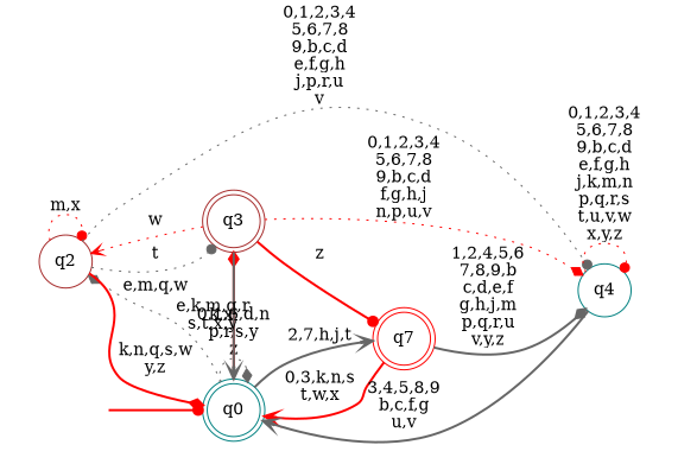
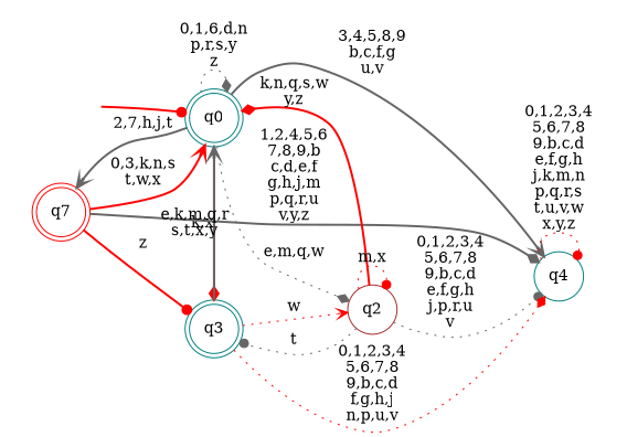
  digraph {
    rankdir=LR
    node [shape=doublecircle style="rounded,filled" color=teal fillcolor=white]
    edge [arrowhead=dot color=red style=bold]
    __start0 [height=0 shape=none style=invis width=0 color="" fillcolor=""]
    n2 [label=q0]
    n3 [color=red label=q7]
    n4 [color=brown label=q2 shape=circle style=filled]
-   n5 [color=brown label=q3]
+   n5 [label=q3]
    n6 [label=q4 shape=circle style=filled]
    subgraph cluster_1 {
      nodesep=0.15
      ranksep=0.15
      style=invis
      __start0
      n2
    }
    __start0 -> n2 [penwidth=2]
    n2 -> n2 [arrowhead=diamond color=gray40 label="0,1,6,d,n\np,r,s,y\nz" style=dotted]
    n2 -> n3 [arrowhead=vee color=gray40 label="2,7,h,j,t"]
    n2 -> n4 [arrowhead=diamond color=gray40 label="e,m,q,w" style=dotted]
    n2 -> n5 [arrowhead=diamond label="k,x"]
-   n6 -> n2 [arrowhead=vee color=gray40 label="3,4,5,8,9\nb,c,f,g\nu,v"]
+   n2 -> n6 [arrowhead=vee color=gray40 label="3,4,5,8,9\nb,c,f,g\nu,v"]
    n3 -> n2 [arrowhead=vee label="0,3,k,n,s\nt,w,x"]
    n3 -> n6 [arrowhead=diamond color=gray40 label="1,2,4,5,6\n7,8,9,b\nc,d,e,f\ng,h,j,m\np,q,r,u\nv,y,z"]
    n4 -> n2 [arrowhead=diamond label="k,n,q,s,w\ny,z"]
    n4 -> n4 [label="m,x" style=dotted]
    n4 -> n5 [color=gray40 label=t style=dotted]
    n4 -> n6 [color=gray40 label="0,1,2,3,4\n5,6,7,8\n9,b,c,d\ne,f,g,h\nj,p,r,u\nv" style=dotted]
    n5 -> n2 [arrowhead=vee color=gray40 label="e,k,m,q,r\ns,t,x,y"]
-   n5 -> n3 [label=z]
+   n3 -> n5 [label=z]
    n5 -> n4 [arrowhead=vee label=w style=dotted]
    n5 -> n6 [arrowhead=diamond label="0,1,2,3,4\n5,6,7,8\n9,b,c,d\nf,g,h,j\nn,p,u,v" style=dotted]
    n6 -> n6 [label="0,1,2,3,4\n5,6,7,8\n9,b,c,d\ne,f,g,h\nj,k,m,n\np,q,r,s\nt,u,v,w\nx,y,z" style=dotted]
  }
